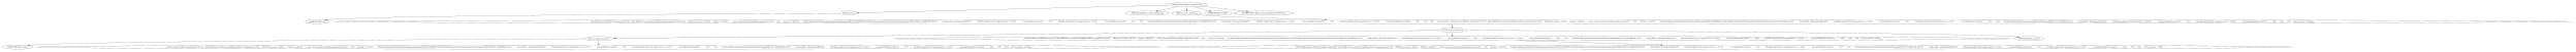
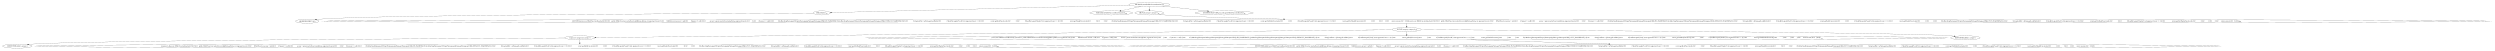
  digraph {
    fontname="EB Garamond"
    node [fontname="EB Garamond"]
    edge [fontname="EB Garamond"]
    n1 [label=<(METHOD,createDefaultFunctionResolver)<SUB>487</SUB>>]
    n2 [label=<(PARAM,this)<SUB>489</SUB>>]
    n3 [label=<(PARAM,final XPathFunctionResolver parent)<SUB>480</SUB>>]
    n4 [label=<(BLOCK,&lt;empty&gt;,&lt;empty&gt;)<SUB>487</SUB>>]
-   n5 [label=<(MODIFIER,PROTECTED)>]
    n6 [label=<(METHOD_RETURN,javax.xml.xpath.XPathFunctionResolver)<SUB>487</SUB>>]
    n7 [label=<(MODIFIER,VIRTUAL)>]
    n8 [label=<(RETURN,return new XPathFunctionResolver() {\012\012    public XPathFunction resolveFunction(QName qName, int argumentCount) {\012        XPathFunction answer = null;\012        if (parent != null) {\012            answer = parent.resolveFunction(qName, argumentCount);\012        }\012        if (answer == null) {\012            if (isMatchingNamespaceOrEmptyNamespace(qName.getNamespaceURI(), IN_NAMESPACE) || isMatchingNamespaceOrEmptyNamespace(qName.getNamespaceURI(), DEFAULT_NAMESPACE)) {\012                String localPart = qName.getLocalPart();\012                if (localPart.equals(&quot;body&quot;) &amp;&amp; argumentCount == 0) {\012                    return getBodyFunction();\012                }\012                if (localPart.equals(&quot;header&quot;) &amp;&amp; argumentCount == 1) {\012                    return getHeaderFunction();\012                }\012            }\012            if (isMatchingNamespaceOrEmptyNamespace(qName.getNamespaceURI(), OUT_NAMESPACE)) {\012                String localPart = qName.getLocalPart();\012                if (localPart.equals(&quot;body&quot;) &amp;&amp; argumentCount == 0) {\012                    return getOutBodyFunction();\012                }\012                if (localPart.equals(&quot;header&quot;) &amp;&amp; argumentCount == 1) {\012                    return getOutHeaderFunction();\012                }\012            }\012        }\012        return answer;\012    }\012};,return new XPathFunctionResolver() {\012\012    public XPathFunction resolveFunction(QName qName, int argumentCount) {\012        XPathFunction answer = null;\012        if (parent != null) {\012            answer = parent.resolveFunction(qName, argumentCount);\012        }\012        if (answer == null) {\012            if (isMatchingNamespaceOrEmptyNamespace(qName.getNamespaceURI(), IN_NAMESPACE) || isMatchingNamespaceOrEmptyNamespace(qName.getNamespaceURI(), DEFAULT_NAMESPACE)) {\012                String localPart = qName.getLocalPart();\012                if (localPart.equals(&quot;body&quot;) &amp;&amp; argumentCount == 0) {\012                    return getBodyFunction();\012                }\012                if (localPart.equals(&quot;header&quot;) &amp;&amp; argumentCount == 1) {\012                    return getHeaderFunction();\012                }\012            }\012            if (isMatchingNamespaceOrEmptyNamespace(qName.getNamespaceURI(), OUT_NAMESPACE)) {\012                String localPart = qName.getLocalPart();\012                if (localPart.equals(&quot;body&quot;) &amp;&amp; argumentCount == 0) {\012                    return getOutBodyFunction();\012                }\012                if (localPart.equals(&quot;header&quot;) &amp;&amp; argumentCount == 1) {\012                    return getOutHeaderFunction();\012                }\012            }\012        }\012        return answer;\012    }\012};)<SUB>488</SUB>>]
    n9 [label=<(BLOCK,&lt;empty&gt;,&lt;empty&gt;)<SUB>488</SUB>>]
    n10 [label=<(&lt;operator&gt;.assignment,&lt;empty&gt;)>]
    n11 [label=<(&lt;init&gt;,new XPathFunctionResolver() {\012\012    public XPathFunction resolveFunction(QName qName, int argumentCount) {\012        XPathFunction answer = null;\012        if (parent != null) {\012            answer = parent.resolveFunction(qName, argumentCount);\012        }\012        if (answer == null) {\012            if (isMatchingNamespaceOrEmptyNamespace(qName.getNamespaceURI(), IN_NAMESPACE) || isMatchingNamespaceOrEmptyNamespace(qName.getNamespaceURI(), DEFAULT_NAMESPACE)) {\012                String localPart = qName.getLocalPart();\012                if (localPart.equals(&quot;body&quot;) &amp;&amp; argumentCount == 0) {\012                    return getBodyFunction();\012                }\012                if (localPart.equals(&quot;header&quot;) &amp;&amp; argumentCount == 1) {\012                    return getHeaderFunction();\012                }\012            }\012            if (isMatchingNamespaceOrEmptyNamespace(qName.getNamespaceURI(), OUT_NAMESPACE)) {\012                String localPart = qName.getLocalPart();\012                if (localPart.equals(&quot;body&quot;) &amp;&amp; argumentCount == 0) {\012                    return getOutBodyFunction();\012                }\012                if (localPart.equals(&quot;header&quot;) &amp;&amp; argumentCount == 1) {\012                    return getOutHeaderFunction();\012                }\012            }\012        }\012        return answer;\012    }\012})<SUB>488</SUB>>]
    n12 [label=<(IDENTIFIER,$obj11,&lt;empty&gt;)>]
    n13 [label=<(IDENTIFIER,$obj11,&lt;empty&gt;)>]
    n14 [label=<(&lt;operator&gt;.alloc,new XPathFunctionResolver() {\012\012    public XPathFunction resolveFunction(QName qName, int argumentCount) {\012        XPathFunction answer = null;\012        if (parent != null) {\012            answer = parent.resolveFunction(qName, argumentCount);\012        }\012        if (answer == null) {\012            if (isMatchingNamespaceOrEmptyNamespace(qName.getNamespaceURI(), IN_NAMESPACE) || isMatchingNamespaceOrEmptyNamespace(qName.getNamespaceURI(), DEFAULT_NAMESPACE)) {\012                String localPart = qName.getLocalPart();\012                if (localPart.equals(&quot;body&quot;) &amp;&amp; argumentCount == 0) {\012                    return getBodyFunction();\012                }\012                if (localPart.equals(&quot;header&quot;) &amp;&amp; argumentCount == 1) {\012                    return getHeaderFunction();\012                }\012            }\012            if (isMatchingNamespaceOrEmptyNamespace(qName.getNamespaceURI(), OUT_NAMESPACE)) {\012                String localPart = qName.getLocalPart();\012                if (localPart.equals(&quot;body&quot;) &amp;&amp; argumentCount == 0) {\012                    return getOutBodyFunction();\012                }\012                if (localPart.equals(&quot;header&quot;) &amp;&amp; argumentCount == 1) {\012                    return getOutHeaderFunction();\012                }\012            }\012        }\012        return answer;\012    }\012})<SUB>488</SUB>>]
    n15 [label=<(IDENTIFIER,$obj11,new XPathFunctionResolver() {\012\012    public XPathFunction resolveFunction(QName qName, int argumentCount) {\012        XPathFunction answer = null;\012        if (parent != null) {\012            answer = parent.resolveFunction(qName, argumentCount);\012        }\012        if (answer == null) {\012            if (isMatchingNamespaceOrEmptyNamespace(qName.getNamespaceURI(), IN_NAMESPACE) || isMatchingNamespaceOrEmptyNamespace(qName.getNamespaceURI(), DEFAULT_NAMESPACE)) {\012                String localPart = qName.getLocalPart();\012                if (localPart.equals(&quot;body&quot;) &amp;&amp; argumentCount == 0) {\012                    return getBodyFunction();\012                }\012                if (localPart.equals(&quot;header&quot;) &amp;&amp; argumentCount == 1) {\012                    return getHeaderFunction();\012                }\012            }\012            if (isMatchingNamespaceOrEmptyNamespace(qName.getNamespaceURI(), OUT_NAMESPACE)) {\012                String localPart = qName.getLocalPart();\012                if (localPart.equals(&quot;body&quot;) &amp;&amp; argumentCount == 0) {\012                    return getOutBodyFunction();\012                }\012                if (localPart.equals(&quot;header&quot;) &amp;&amp; argumentCount == 1) {\012                    return getOutHeaderFunction();\012                }\012            }\012        }\012        return answer;\012    }\012})>]
    n1 -> n2
    n1 -> n3
    n1 -> n4
-   n1 -> n5
    n1 -> n6
    n2 -> n7
    n4 -> n8
    n8 -> n9
    n9 -> n10
    n9 -> n11
    n9 -> n12
    n10 -> n13
    n10 -> n14
    n11 -> n15
  }
